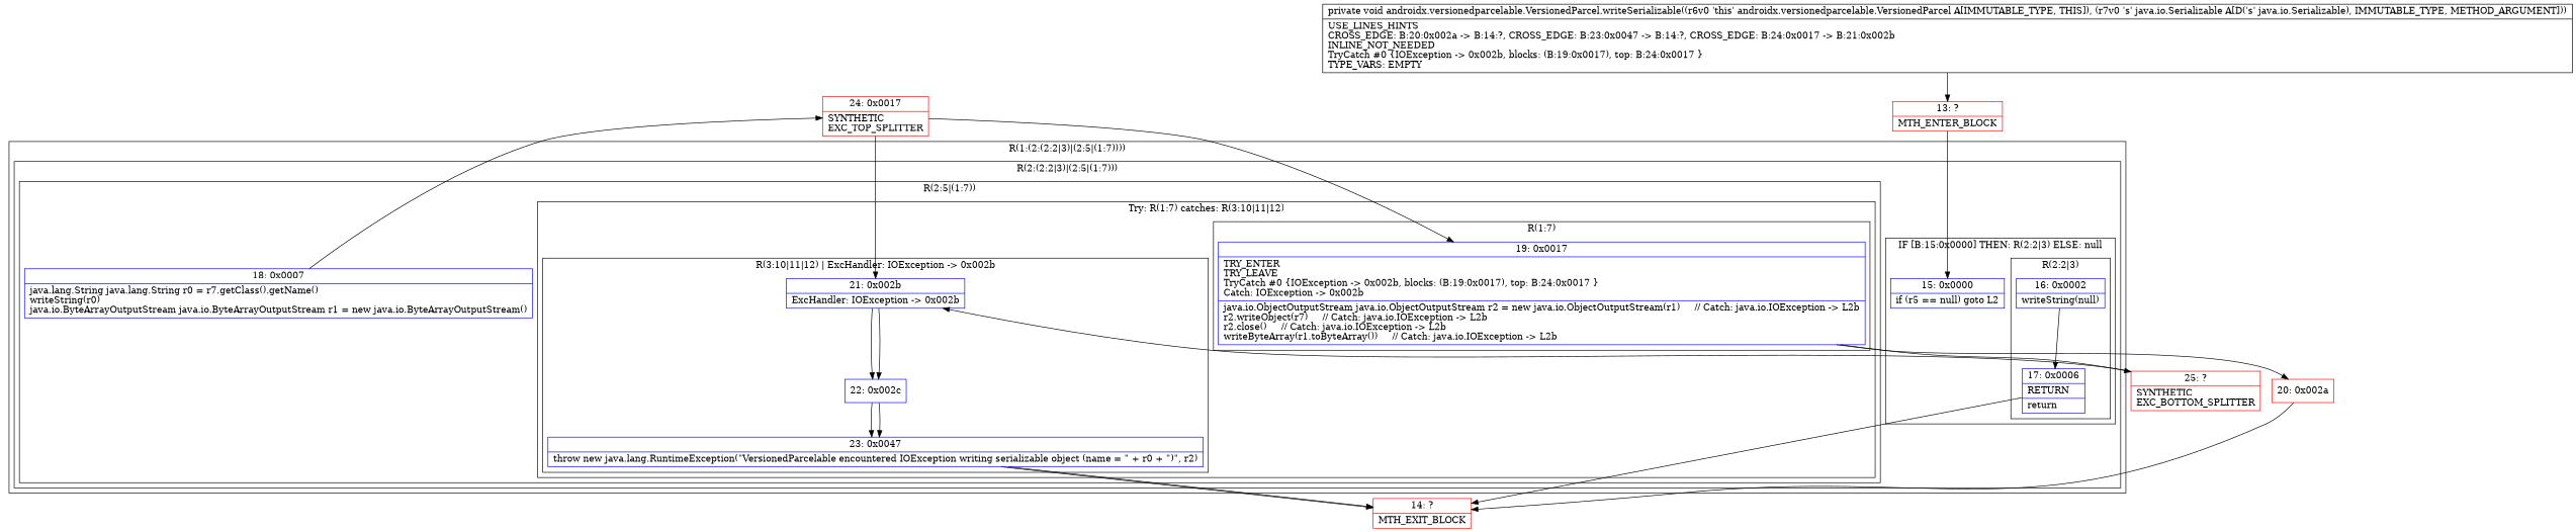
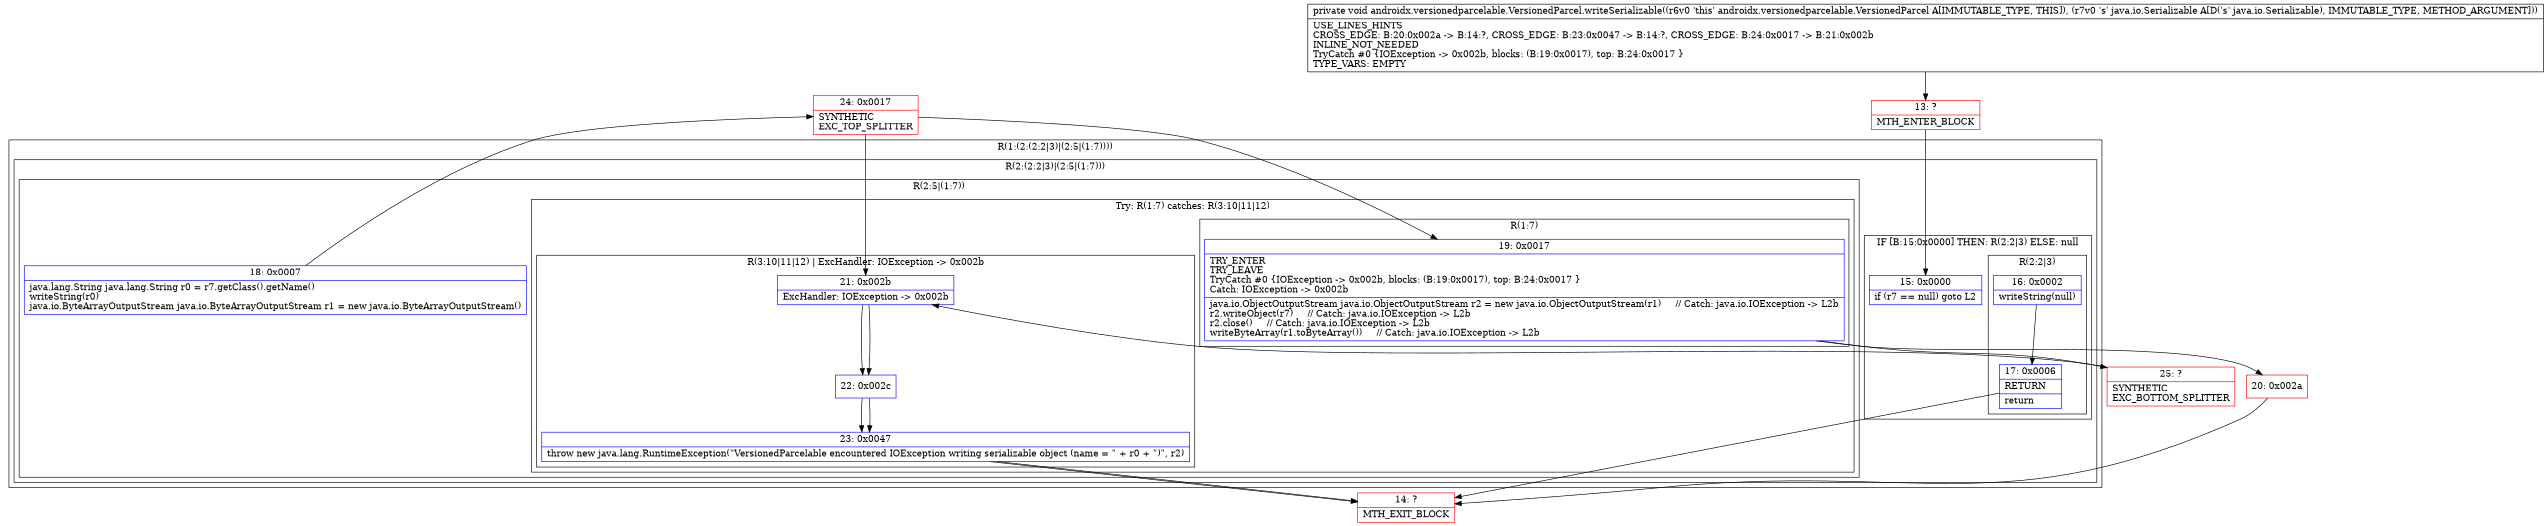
  digraph {
    node [color=blue shape=record]
    n1 [label="{16\:\ 0x0002|writeString(null)\l}"]
    n2 [label="{17\:\ 0x0006|RETURN\l|return\l}"]
-   n3 [label="{15\:\ 0x0000|if (r5 == null) goto L2\l}"]
+   n3 [label="{15\:\ 0x0000|if (r7 == null) goto L2\l}"]
    n4 [label="{19\:\ 0x0017|TRY_ENTER\lTRY_LEAVE\lTryCatch #0 \{IOException \-\> 0x002b, blocks: (B:19:0x0017), top: B:24:0x0017 \}\lCatch: IOException \-\> 0x002b\l|java.io.ObjectOutputStream java.io.ObjectOutputStream r2 = new java.io.ObjectOutputStream(r1)     \/\/ Catch: java.io.IOException \-\> L2b\lr2.writeObject(r7)     \/\/ Catch: java.io.IOException \-\> L2b\lr2.close()     \/\/ Catch: java.io.IOException \-\> L2b\lwriteByteArray(r1.toByteArray())     \/\/ Catch: java.io.IOException \-\> L2b\l}"]
    n5 [label="{21\:\ 0x002b|ExcHandler: IOException \-\> 0x002b\l}"]
    n6 [label="{22\:\ 0x002c}"]
    n7 [label="{23\:\ 0x0047|throw new java.lang.RuntimeException(\"VersionedParcelable encountered IOException writing serializable object (name = \" + r0 + \")\", r2)\l}"]
    n8 [label="{18\:\ 0x0007|java.lang.String java.lang.String r0 = r7.getClass().getName()\lwriteString(r0)\ljava.io.ByteArrayOutputStream java.io.ByteArrayOutputStream r1 = new java.io.ByteArrayOutputStream()\l}"]
    n9 [color=red label="{14\:\ ?|MTH_EXIT_BLOCK\l}"]
    n10 [color=red label="{20\:\ 0x002a}"]
    n11 [color=red label="{25\:\ ?|SYNTHETIC\lEXC_BOTTOM_SPLITTER\l}"]
    n12 [color=red label="{24\:\ 0x0017|SYNTHETIC\lEXC_TOP_SPLITTER\l}"]
    n13 [color=red label="{13\:\ ?|MTH_ENTER_BLOCK\l}"]
    n14 [label="{private void androidx.versionedparcelable.VersionedParcel.writeSerializable((r6v0 'this' androidx.versionedparcelable.VersionedParcel A[IMMUTABLE_TYPE, THIS]), (r7v0 's' java.io.Serializable A[D('s' java.io.Serializable), IMMUTABLE_TYPE, METHOD_ARGUMENT]))  | USE_LINES_HINTS\lCROSS_EDGE: B:20:0x002a \-\> B:14:?, CROSS_EDGE: B:23:0x0047 \-\> B:14:?, CROSS_EDGE: B:24:0x0017 \-\> B:21:0x002b\lINLINE_NOT_NEEDED\lTryCatch #0 \{IOException \-\> 0x002b, blocks: (B:19:0x0017), top: B:24:0x0017 \}\lTYPE_VARS: EMPTY\l}" color=""]
    subgraph cluster_1 {
      label="R(1:(2:(2:2|3)|(2:5|(1:7))))"
      subgraph cluster_2 {
        label="R(2:(2:2|3)|(2:5|(1:7)))"
        subgraph cluster_3 {
          label="IF [B:15:0x0000] THEN: R(2:2|3) ELSE: null"
          n3
          subgraph cluster_4 {
            label="R(2:2|3)"
            n1
            n2
          }
        }
        subgraph cluster_5 {
          label="R(2:5|(1:7))"
          n8
          subgraph cluster_6 {
            label="Try: R(1:7) catches: R(3:10|11|12)"
            subgraph cluster_7 {
              label="R(1:7)"
              n4
            }
            subgraph cluster_8 {
              label="R(3:10|11|12) | ExcHandler: IOException \-\> 0x002b\l"
              n5
              n6
              n7
            }
          }
        }
      }
    }
    subgraph cluster_9 {
      label="R(3:10|11|12) | ExcHandler: IOException \-\> 0x002b\l"
    }
    n1 -> n2
    n2 -> n9
    n4 -> n10
    n4 -> n11
    n5 -> n6
    n5 -> n6
    n6 -> n7
    n6 -> n7
    n7 -> n9
    n7 -> n9
    n8 -> n12
    n10 -> n9
    n11 -> n5
    n12 -> n4
    n12 -> n5
    n13 -> n3
    n14 -> n13
  }
